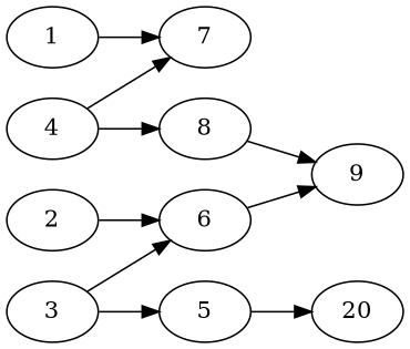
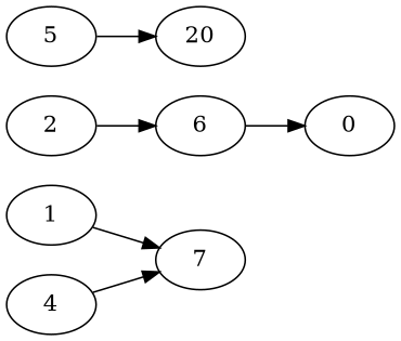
  digraph {
    rankdir=LR
    node [alpha=0.15]
    1 [alpha=0.04 expect_size=20965376]
    7 [alpha=0.18 expect_size=20114432]
    2 [alpha=0.14 expect_size=48838656]
    6 [expect_size=18070528]
-   9 [expect_size=24141824]
-   3 [alpha=0.02 expect_size=9805824]
+   9 [expect_size=24141824 label=0]
    5 [expect_size=9424896]
    n8 [alpha=0.19 expect_size=9224192 label=20]
    4 [expect_size=45015040]
-   8 [alpha=0.20 expect_size=37955584]
    1 -> 7
    2 -> 6
    6 -> 9
-   3 -> 6
-   3 -> 5
    5 -> n8
    4 -> 7
-   4 -> 8
-   8 -> 9
  }
